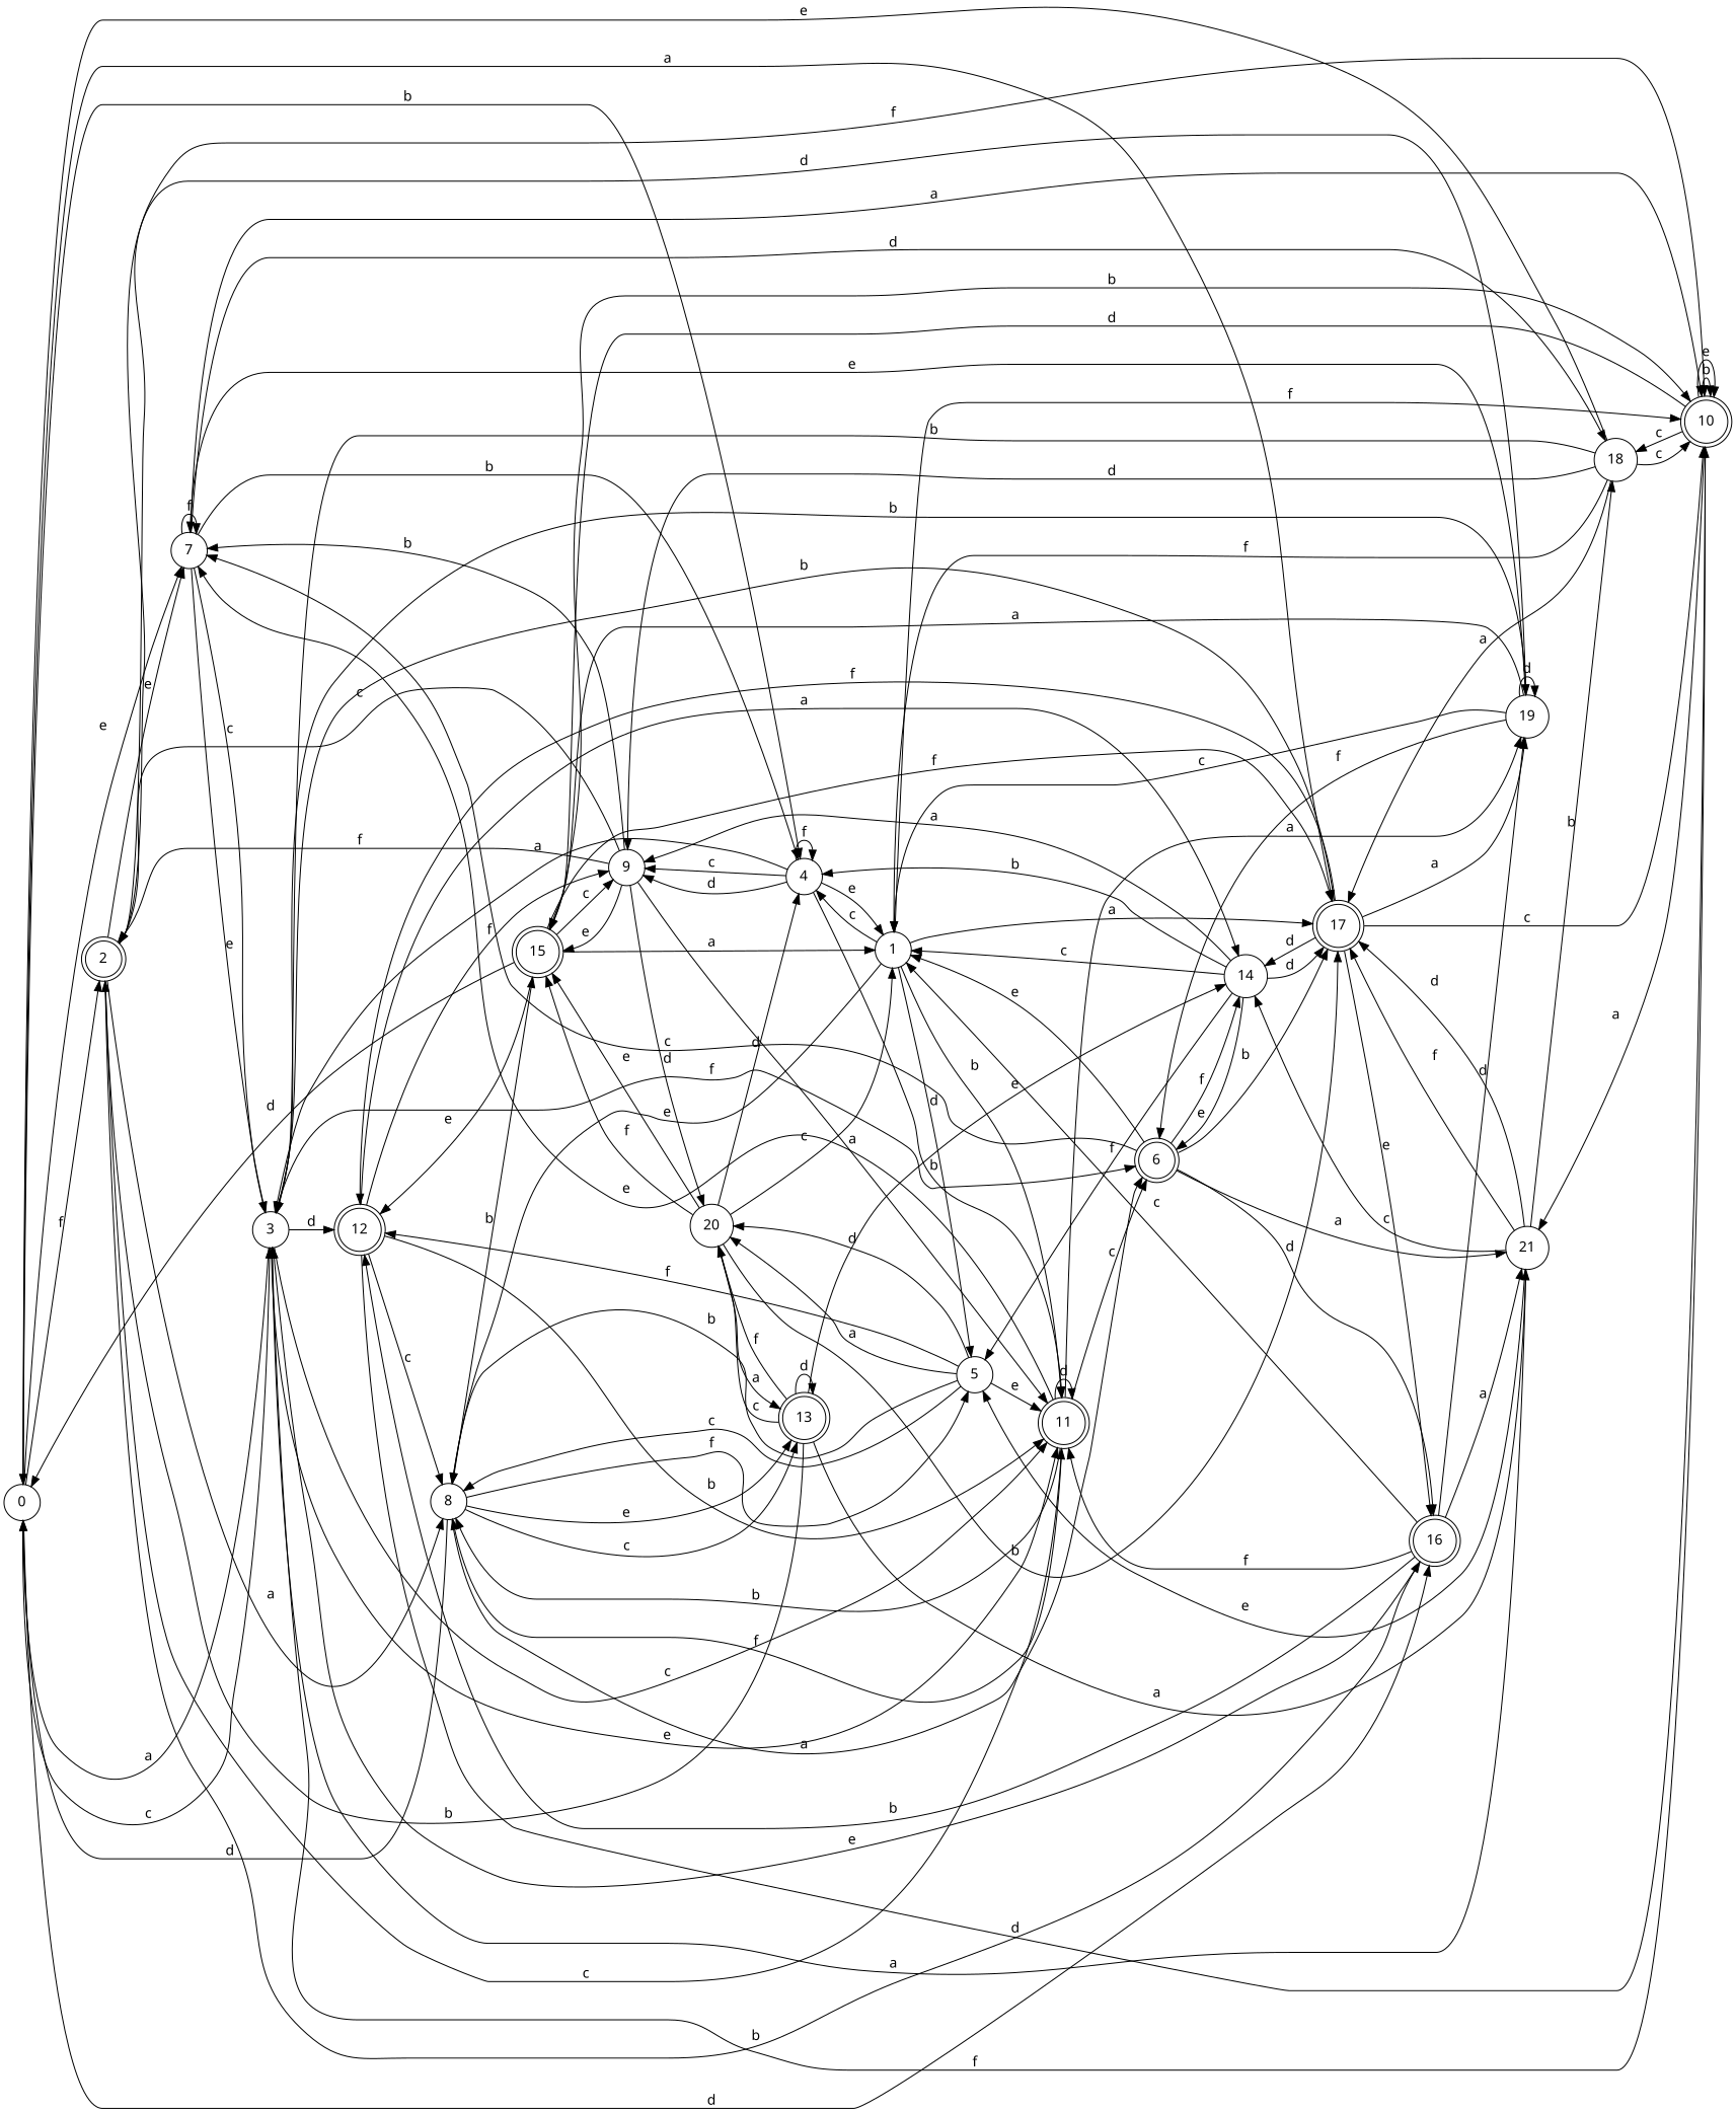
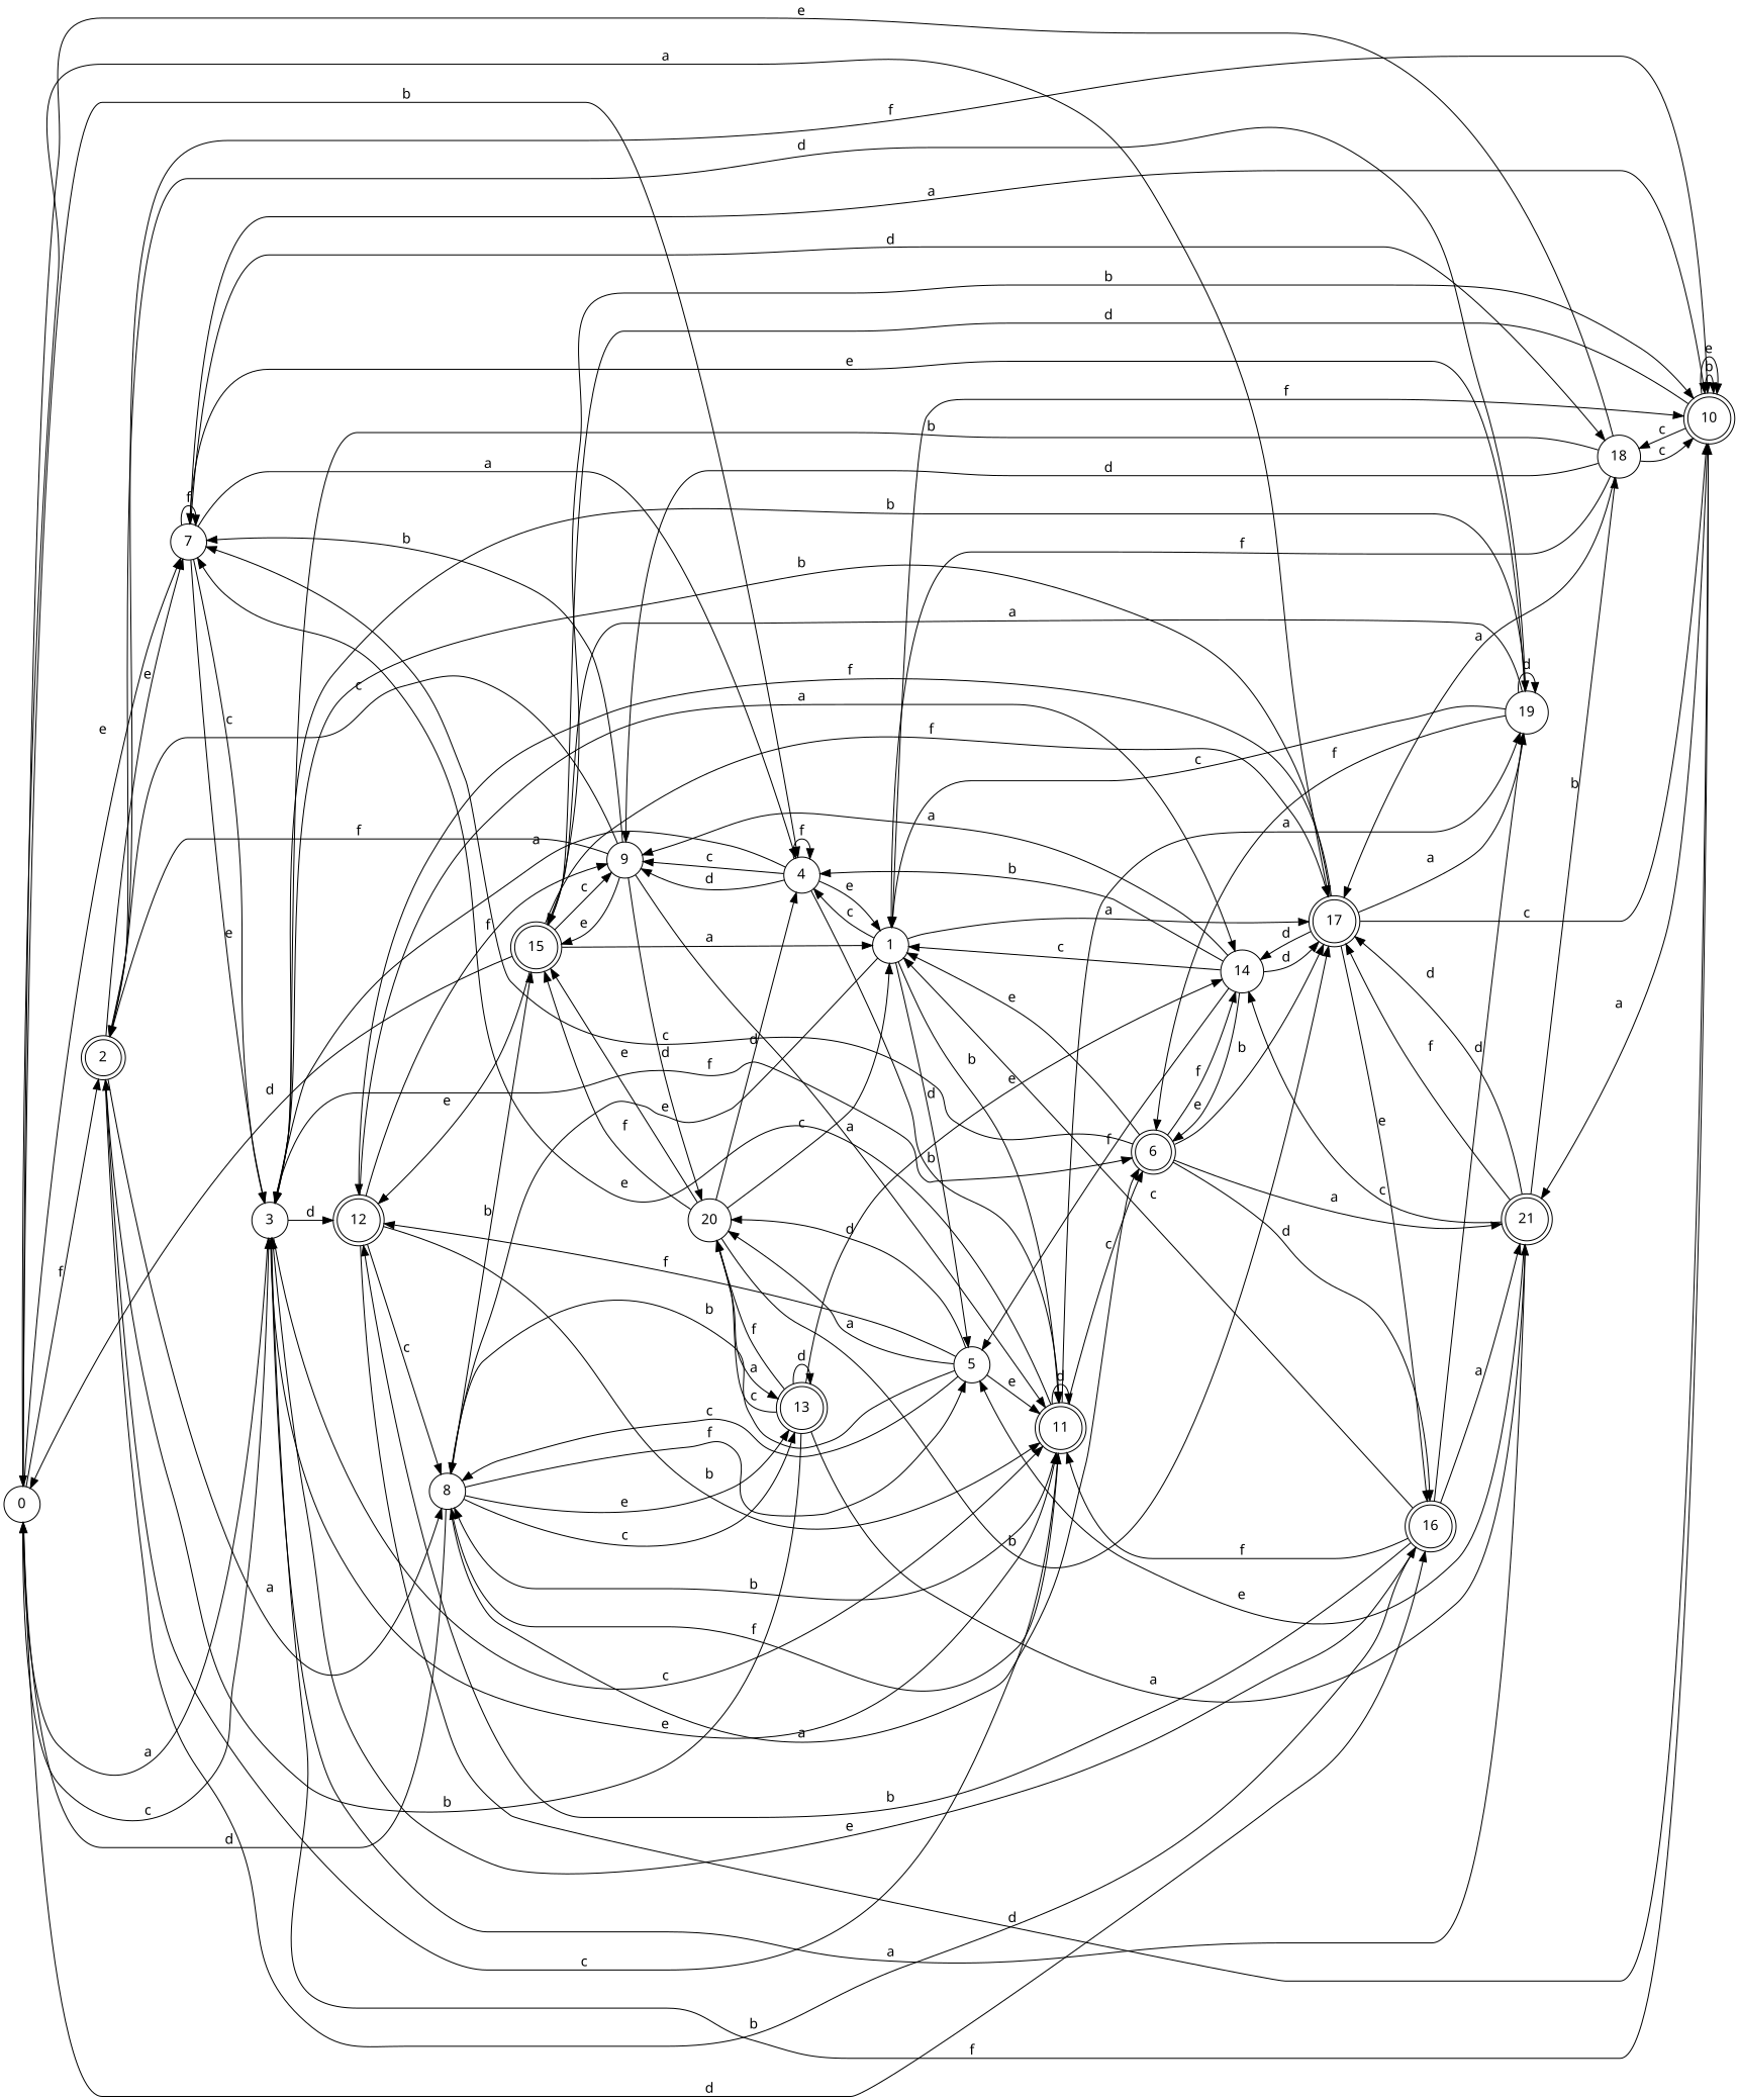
  digraph {
    fontname="Noto Sans"
    rankdir=LR
    node [color=black fillcolor=white fontname="Noto Sans" shape=circle style=filled]
    edge [fontname="Noto Sans"]
    n1 [label=0]
    n2 [label=2 shape=doublecircle style="rounded,filled"]
    n3 [label=3]
    n4 [label=4]
    n5 [label=7]
    n6 [label=16 shape=doublecircle style="rounded,filled"]
    n7 [label=17 shape=doublecircle style="rounded,filled"]
    n8 [label=8]
    n9 [label=10 shape=doublecircle style="rounded,filled"]
    n10 [label=11 shape=doublecircle style="rounded,filled"]
    n11 [label=19]
    n12 [label=6 shape=doublecircle style="rounded,filled"]
    n13 [label=12 shape=doublecircle style="rounded,filled"]
    n14 [label=1]
    n15 [label=9]
    n16 [label=18]
-   n17 [label=21 style="rounded,filled"]
+   n17 [label=21 shape=doublecircle style="rounded,filled"]
    n18 [label=14]
    n19 [label=5]
    n20 [label=20]
    n21 [label=13 shape=doublecircle style="rounded,filled"]
    n22 [label=15 shape=doublecircle style="rounded,filled"]
    n1 -> n2 [label=f]
    n1 -> n3 [label=c]
    n1 -> n4 [label=b]
    n1 -> n5 [label=e]
    n1 -> n6 [label=d]
    n1 -> n7 [label=a]
    n2 -> n5 [label=e]
    n2 -> n6 [label=b]
    n2 -> n8 [label=a]
    n2 -> n9 [label=f]
    n2 -> n10 [label=c]
    n2 -> n11 [label=d]
    n3 -> n1 [label=a]
    n3 -> n10 [label=c]
    n3 -> n10 [label=e]
    n3 -> n12 [label=f]
    n3 -> n13 [label=d]
    n4 -> n3 [label=a]
    n4 -> n4 [label=f]
    n4 -> n10 [label=b]
    n4 -> n14 [label=e]
    n4 -> n15 [label=c]
    n4 -> n15 [label=d]
    n5 -> n3 [label=c]
    n5 -> n3 [label=e]
-   n5 -> n4 [label=b]
+   n5 -> n4 [label=a]
    n5 -> n5 [label=f]
    n5 -> n9 [label=a]
    n5 -> n16 [label=d]
    n6 -> n3 [label=e]
    n6 -> n10 [label=f]
    n6 -> n11 [label=d]
    n6 -> n13 [label=b]
    n6 -> n14 [label=c]
    n6 -> n17 [label=a]
    n7 -> n3 [label=b]
    n7 -> n6 [label=e]
    n7 -> n9 [label=c]
    n7 -> n11 [label=a]
    n7 -> n13 [label=f]
    n7 -> n18 [label=d]
    n8 -> n1 [label=d]
    n8 -> n12 [label=a]
    n8 -> n19 [label=f]
    n8 -> n21 [label=c]
    n8 -> n21 [label=e]
    n8 -> n22 [label=b]
    n9 -> n3 [label=f]
    n9 -> n9 [label=b]
    n9 -> n9 [label=e]
    n9 -> n16 [label=c]
    n9 -> n17 [label=a]
    n9 -> n22 [label=d]
    n10 -> n5 [label=e]
    n10 -> n8 [label=b]
    n10 -> n8 [label=f]
    n10 -> n10 [label=d]
    n10 -> n11 [label=a]
    n10 -> n12 [label=c]
    n11 -> n3 [label=b]
    n11 -> n5 [label=e]
    n11 -> n11 [label=d]
    n11 -> n12 [label=f]
    n11 -> n14 [label=c]
    n11 -> n22 [label=a]
    n12 -> n5 [label=c]
    n12 -> n6 [label=d]
    n12 -> n7 [label=b]
    n12 -> n14 [label=e]
    n12 -> n17 [label=a]
    n12 -> n18 [label=f]
    n13 -> n8 [label=c]
    n13 -> n9 [label=d]
    n13 -> n10 [label=b]
    n13 -> n15 [label=f]
    n13 -> n18 [label=a]
    n14 -> n4 [label=c]
    n14 -> n7 [label=a]
    n14 -> n8 [label=e]
    n14 -> n9 [label=f]
    n14 -> n10 [label=b]
    n14 -> n19 [label=d]
    n15 -> n2 [label=c]
    n15 -> n2 [label=f]
    n15 -> n5 [label=b]
    n15 -> n10 [label=a]
    n15 -> n20 [label=d]
    n15 -> n22 [label=e]
    n16 -> n1 [label=e]
    n16 -> n3 [label=b]
    n16 -> n7 [label=a]
    n16 -> n9 [label=c]
    n16 -> n14 [label=f]
    n16 -> n15 [label=d]
    n17 -> n3 [label=a]
    n17 -> n7 [label=d]
    n17 -> n7 [label=f]
    n17 -> n16 [label=b]
    n17 -> n18 [label=c]
    n17 -> n19 [label=e]
    n18 -> n4 [label=b]
    n18 -> n7 [label=d]
    n18 -> n12 [label=e]
    n18 -> n14 [label=c]
    n18 -> n15 [label=a]
    n18 -> n19 [label=f]
    n19 -> n8 [label=b]
    n19 -> n8 [label=c]
    n19 -> n10 [label=e]
    n19 -> n13 [label=f]
    n19 -> n20 [label=a]
    n19 -> n20 [label=d]
    n20 -> n4 [label=d]
    n20 -> n7 [label=b]
    n20 -> n14 [label=c]
    n20 -> n21 [label=a]
    n20 -> n22 [label=e]
    n20 -> n22 [label=f]
    n21 -> n2 [label=b]
    n21 -> n17 [label=a]
    n21 -> n18 [label=e]
    n21 -> n20 [label=c]
    n21 -> n20 [label=f]
    n21 -> n21 [label=d]
    n22 -> n1 [label=d]
    n22 -> n7 [label=f]
    n22 -> n9 [label=b]
    n22 -> n13 [label=e]
    n22 -> n14 [label=a]
    n22 -> n15 [label=c]
  }
